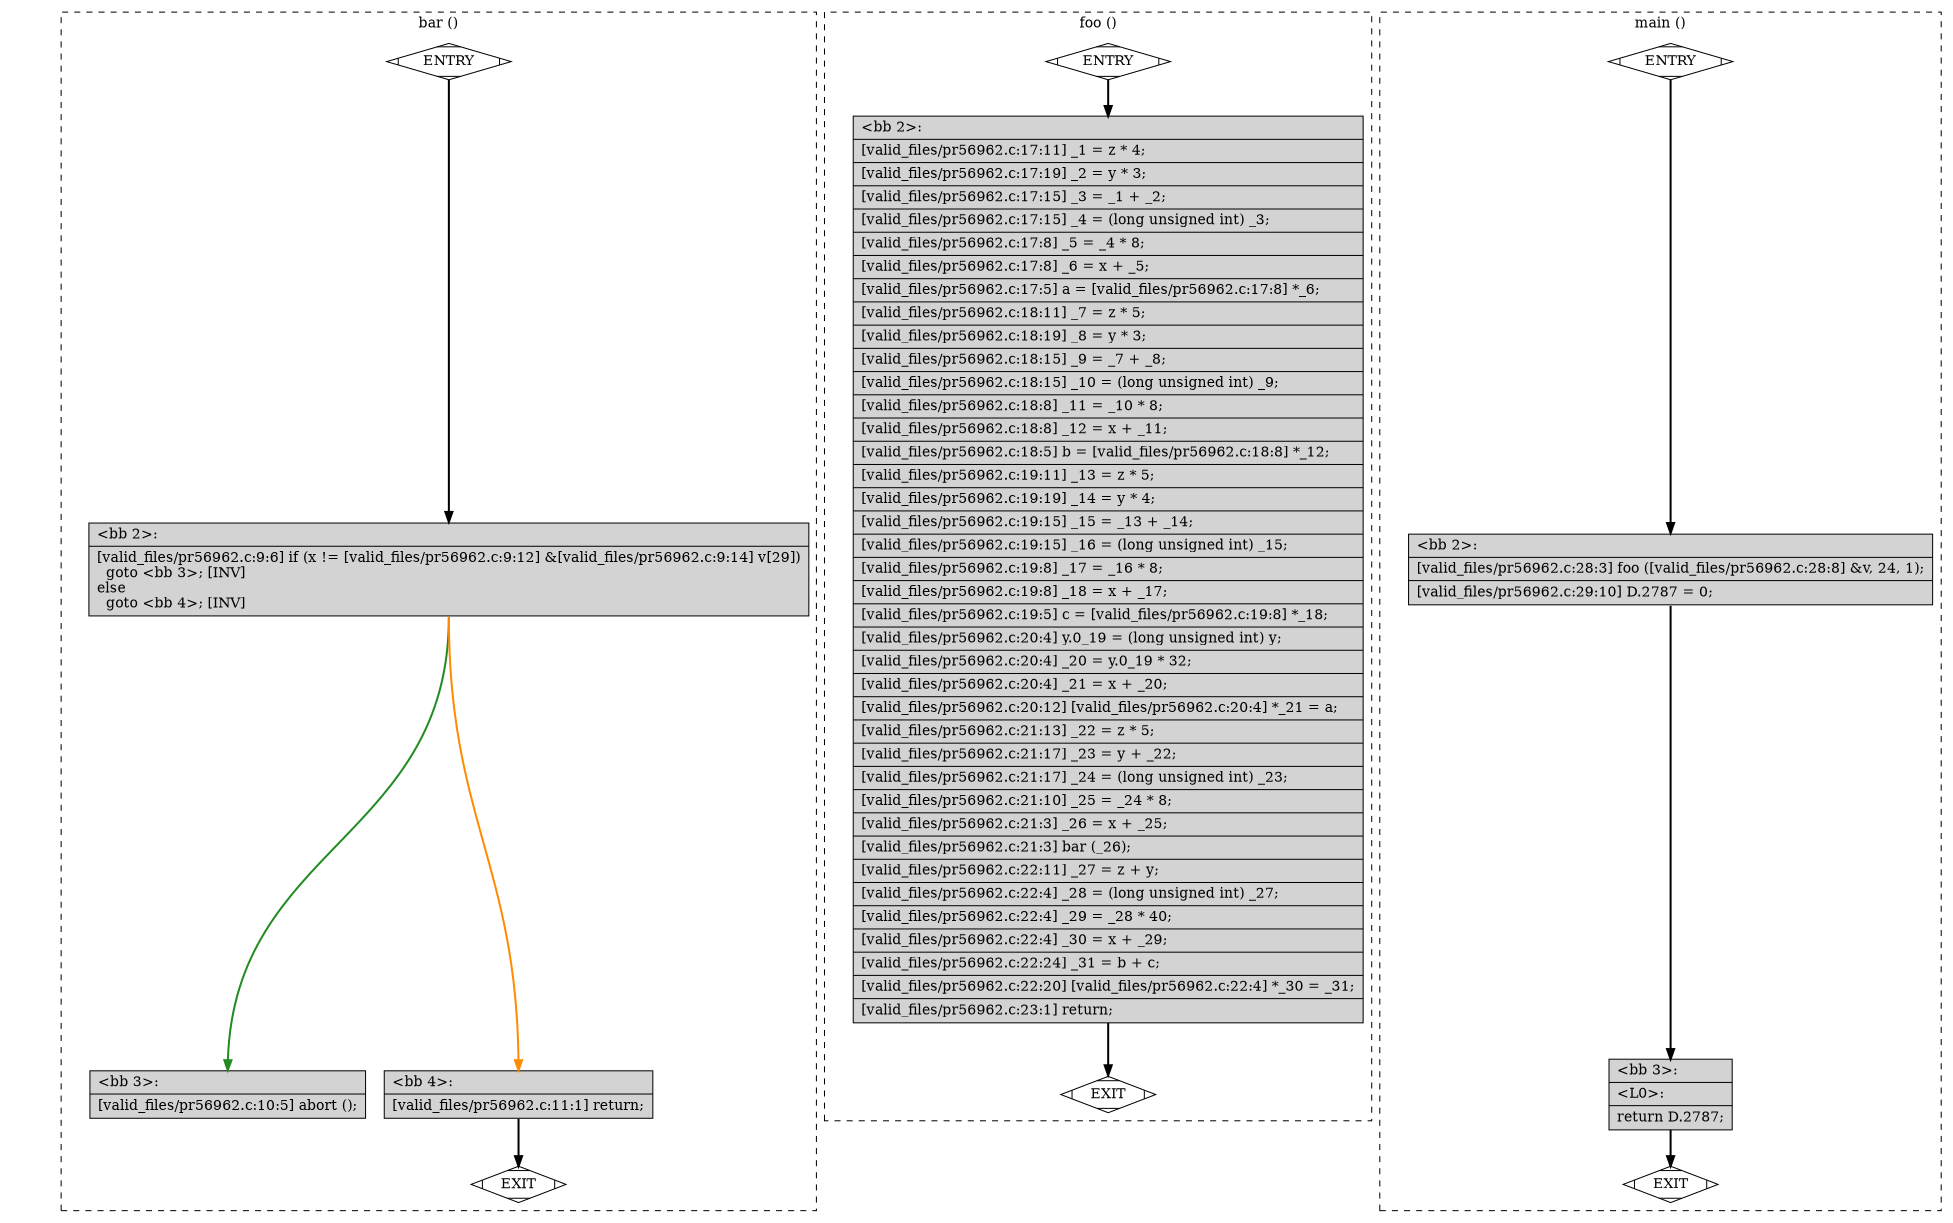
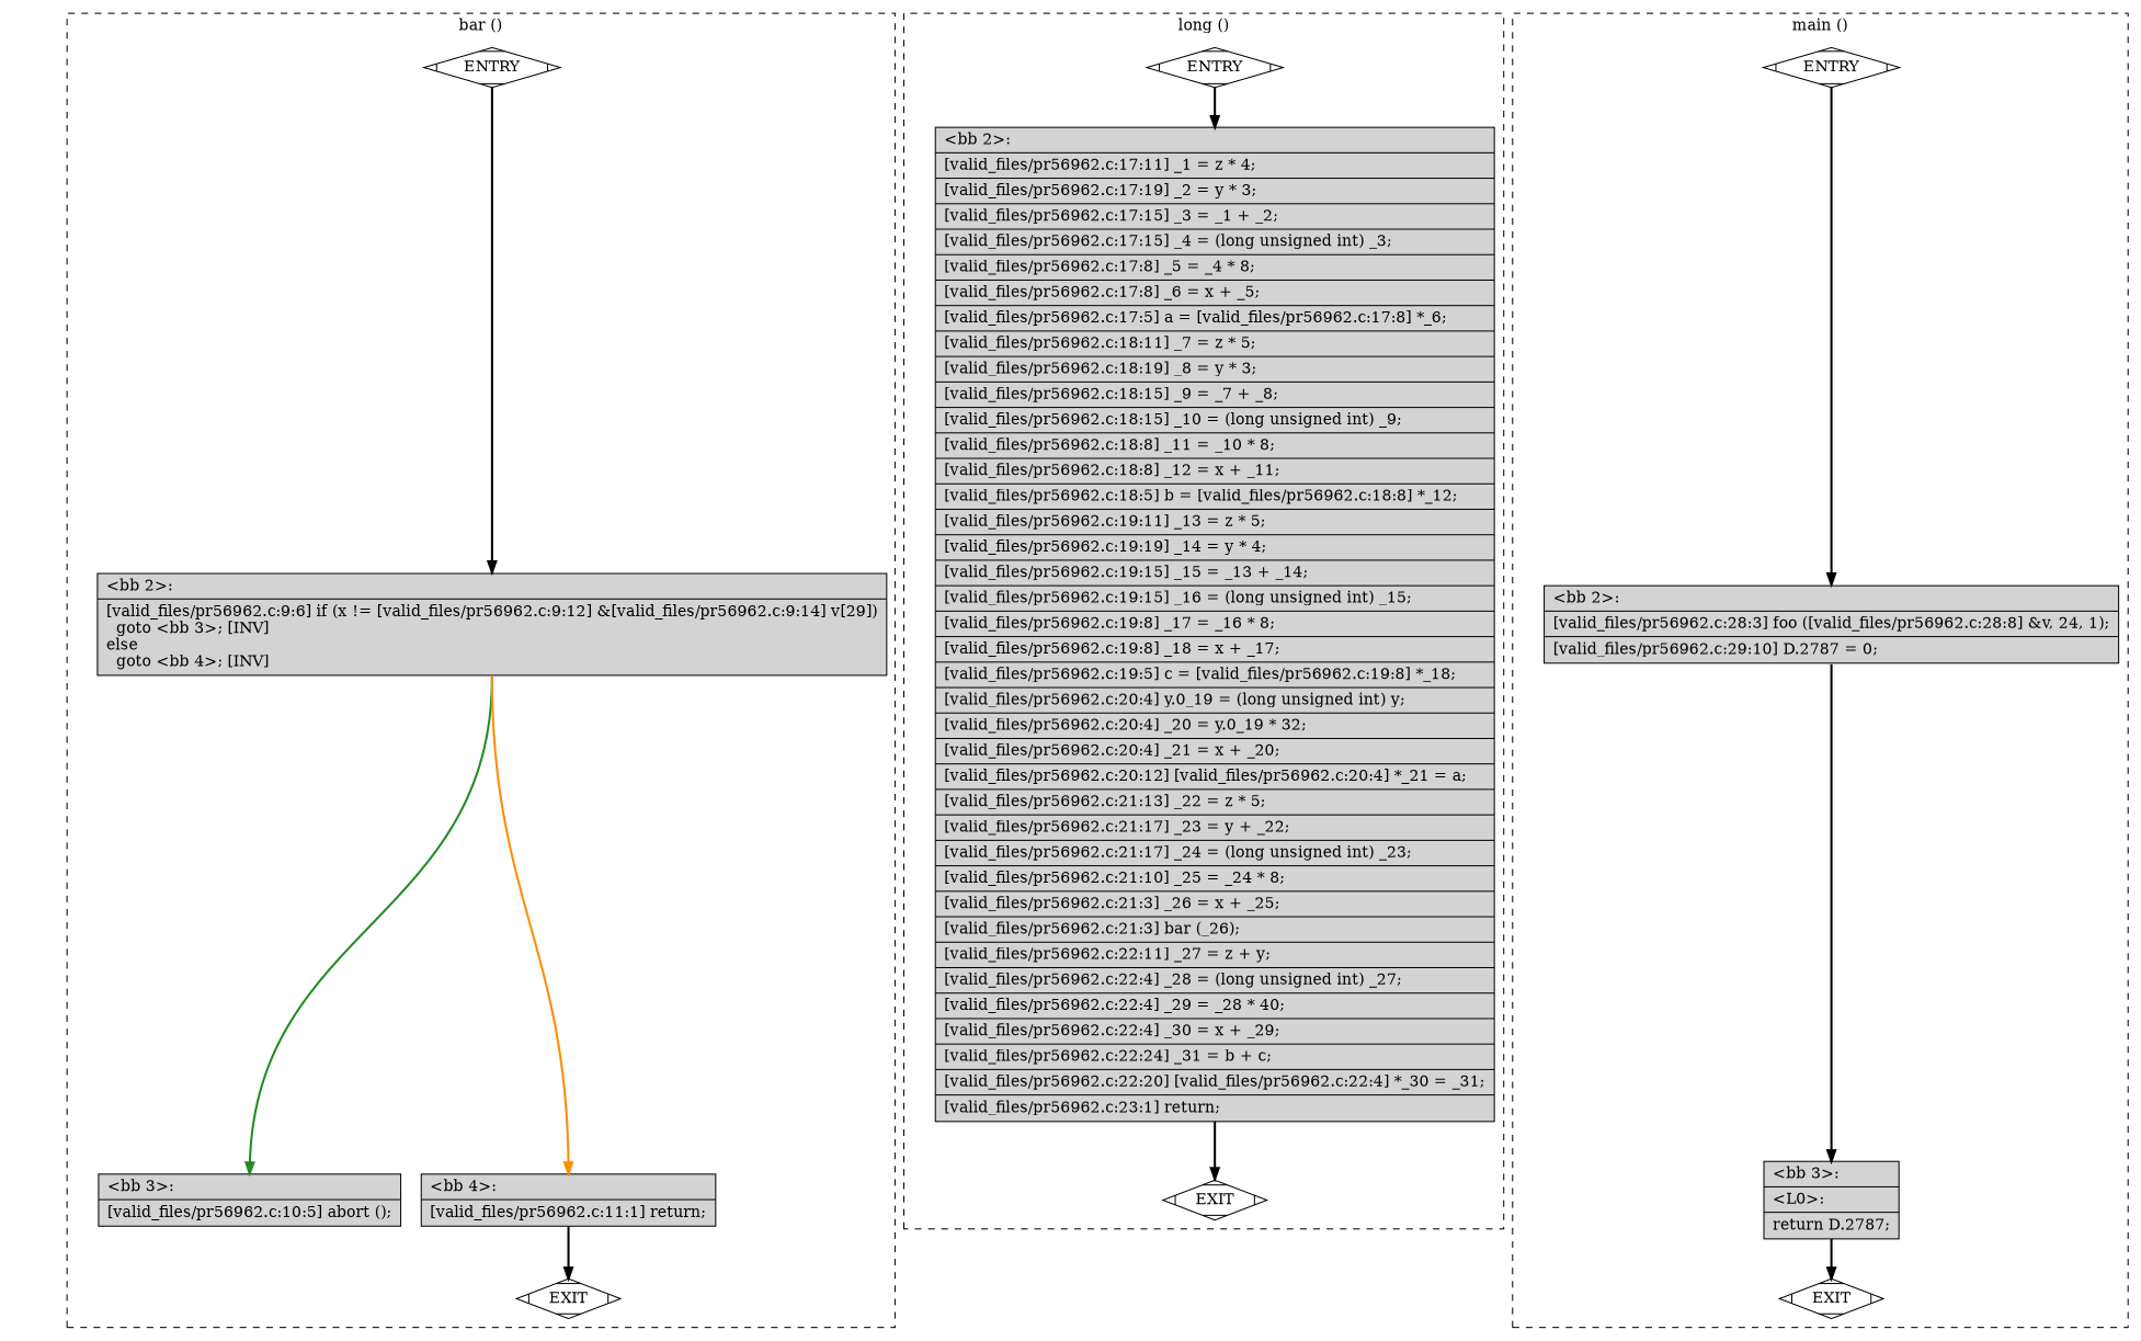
  digraph {
    node [fillcolor=white shape=Mdiamond style=filled]
    edge [constraint=true headport=n style="solid,bold" tailport=s color=black weight=10]
    n1 [label=ENTRY]
    n2 [label=EXIT]
    n3 [fillcolor=lightgrey label="{\<bb\ 2\>:\l|[valid_files/pr56962.c:9:6]\ if\ (x\ !=\ [valid_files/pr56962.c:9:12]\ &[valid_files/pr56962.c:9:14]\ v[29])\l\ \ goto\ \<bb\ 3\>;\ [INV]\lelse\l\ \ goto\ \<bb\ 4\>;\ [INV]\l}" shape=record]
    n4 [fillcolor=lightgrey label="{\<bb\ 3\>:\l|[valid_files/pr56962.c:10:5]\ abort\ ();\l}" shape=record]
    n5 [fillcolor=lightgrey label="{\<bb\ 4\>:\l|[valid_files/pr56962.c:11:1]\ return;\l}" shape=record]
    n6 [label=ENTRY]
    n7 [label=EXIT]
    n8 [fillcolor=lightgrey label="{\<bb\ 2\>:\l|[valid_files/pr56962.c:17:11]\ _1\ =\ z\ *\ 4;\l|[valid_files/pr56962.c:17:19]\ _2\ =\ y\ *\ 3;\l|[valid_files/pr56962.c:17:15]\ _3\ =\ _1\ +\ _2;\l|[valid_files/pr56962.c:17:15]\ _4\ =\ (long\ unsigned\ int)\ _3;\l|[valid_files/pr56962.c:17:8]\ _5\ =\ _4\ *\ 8;\l|[valid_files/pr56962.c:17:8]\ _6\ =\ x\ +\ _5;\l|[valid_files/pr56962.c:17:5]\ a\ =\ [valid_files/pr56962.c:17:8]\ *_6;\l|[valid_files/pr56962.c:18:11]\ _7\ =\ z\ *\ 5;\l|[valid_files/pr56962.c:18:19]\ _8\ =\ y\ *\ 3;\l|[valid_files/pr56962.c:18:15]\ _9\ =\ _7\ +\ _8;\l|[valid_files/pr56962.c:18:15]\ _10\ =\ (long\ unsigned\ int)\ _9;\l|[valid_files/pr56962.c:18:8]\ _11\ =\ _10\ *\ 8;\l|[valid_files/pr56962.c:18:8]\ _12\ =\ x\ +\ _11;\l|[valid_files/pr56962.c:18:5]\ b\ =\ [valid_files/pr56962.c:18:8]\ *_12;\l|[valid_files/pr56962.c:19:11]\ _13\ =\ z\ *\ 5;\l|[valid_files/pr56962.c:19:19]\ _14\ =\ y\ *\ 4;\l|[valid_files/pr56962.c:19:15]\ _15\ =\ _13\ +\ _14;\l|[valid_files/pr56962.c:19:15]\ _16\ =\ (long\ unsigned\ int)\ _15;\l|[valid_files/pr56962.c:19:8]\ _17\ =\ _16\ *\ 8;\l|[valid_files/pr56962.c:19:8]\ _18\ =\ x\ +\ _17;\l|[valid_files/pr56962.c:19:5]\ c\ =\ [valid_files/pr56962.c:19:8]\ *_18;\l|[valid_files/pr56962.c:20:4]\ y.0_19\ =\ (long\ unsigned\ int)\ y;\l|[valid_files/pr56962.c:20:4]\ _20\ =\ y.0_19\ *\ 32;\l|[valid_files/pr56962.c:20:4]\ _21\ =\ x\ +\ _20;\l|[valid_files/pr56962.c:20:12]\ [valid_files/pr56962.c:20:4]\ *_21\ =\ a;\l|[valid_files/pr56962.c:21:13]\ _22\ =\ z\ *\ 5;\l|[valid_files/pr56962.c:21:17]\ _23\ =\ y\ +\ _22;\l|[valid_files/pr56962.c:21:17]\ _24\ =\ (long\ unsigned\ int)\ _23;\l|[valid_files/pr56962.c:21:10]\ _25\ =\ _24\ *\ 8;\l|[valid_files/pr56962.c:21:3]\ _26\ =\ x\ +\ _25;\l|[valid_files/pr56962.c:21:3]\ bar\ (_26);\l|[valid_files/pr56962.c:22:11]\ _27\ =\ z\ +\ y;\l|[valid_files/pr56962.c:22:4]\ _28\ =\ (long\ unsigned\ int)\ _27;\l|[valid_files/pr56962.c:22:4]\ _29\ =\ _28\ *\ 40;\l|[valid_files/pr56962.c:22:4]\ _30\ =\ x\ +\ _29;\l|[valid_files/pr56962.c:22:24]\ _31\ =\ b\ +\ c;\l|[valid_files/pr56962.c:22:20]\ [valid_files/pr56962.c:22:4]\ *_30\ =\ _31;\l|[valid_files/pr56962.c:23:1]\ return;\l}" shape=record]
    n9 [label=ENTRY]
    n10 [label=EXIT]
    n11 [fillcolor=lightgrey label="{\<bb\ 2\>:\l|[valid_files/pr56962.c:28:3]\ foo\ ([valid_files/pr56962.c:28:8]\ &v,\ 24,\ 1);\l|[valid_files/pr56962.c:29:10]\ D.2787\ =\ 0;\l}" shape=record]
    n12 [fillcolor=lightgrey label="{\<bb\ 3\>:\l|\<L0\>:\l|return\ D.2787;\l}" shape=record]
    subgraph cluster_1 {
      color=black
      label="bar ()"
      style=dashed
      n1
      n2
      n3
      n4
      n5
    }
    subgraph cluster_2 {
      color=black
-     label="foo ()"
+     label="long ()"
      style=dashed
      n6
      n7
      n8
    }
    subgraph cluster_3 {
      color=black
      label="main ()"
      style=dashed
      n9
      n10
      n11
      n12
    }
    n1 -> n2 [style=invis color="" weight=""]
    n1 -> n3 [weight=100]
    n3 -> n4 [color=forestgreen]
    n3 -> n5 [color=darkorange]
    n5 -> n2
    n6 -> n7 [style=invis color="" weight=""]
    n6 -> n8 [weight=100]
    n8 -> n7
    n9 -> n10 [style=invis color="" weight=""]
    n9 -> n11 [weight=100]
    n11 -> n12 [weight=100]
    n12 -> n10
  }
